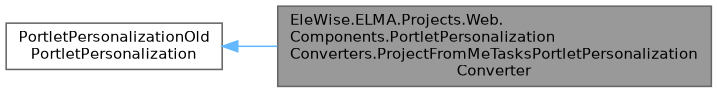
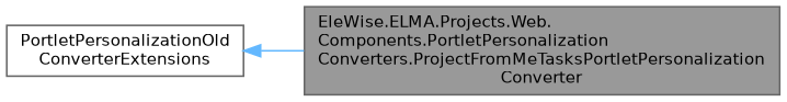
  digraph {
    rankdir=LR
    node [color=gray40 fontname=Helvetica fontsize=10 shape=box style=filled]
    n1 [fillcolor=grey60 fontcolor=black height=0.2 label="EleWise.ELMA.Projects.Web.\lComponents.PortletPersonalization\lConverters.ProjectFromMeTasksPortletPersonalization\lConverter" width=0.4]
-   n2 [fillcolor=white height=0.2 label="PortletPersonalizationOld\lPortletPersonalization" width=0.4]
+   n2 [fillcolor=white height=0.2 label="PortletPersonalizationOld\lConverterExtensions" width=0.4]
    n2 -> n1 [color=steelblue1 dir=back fontname=Helvetica fontsize=10 labelfontname=Helvetica labelfontsize=10 style=solid]
  }
